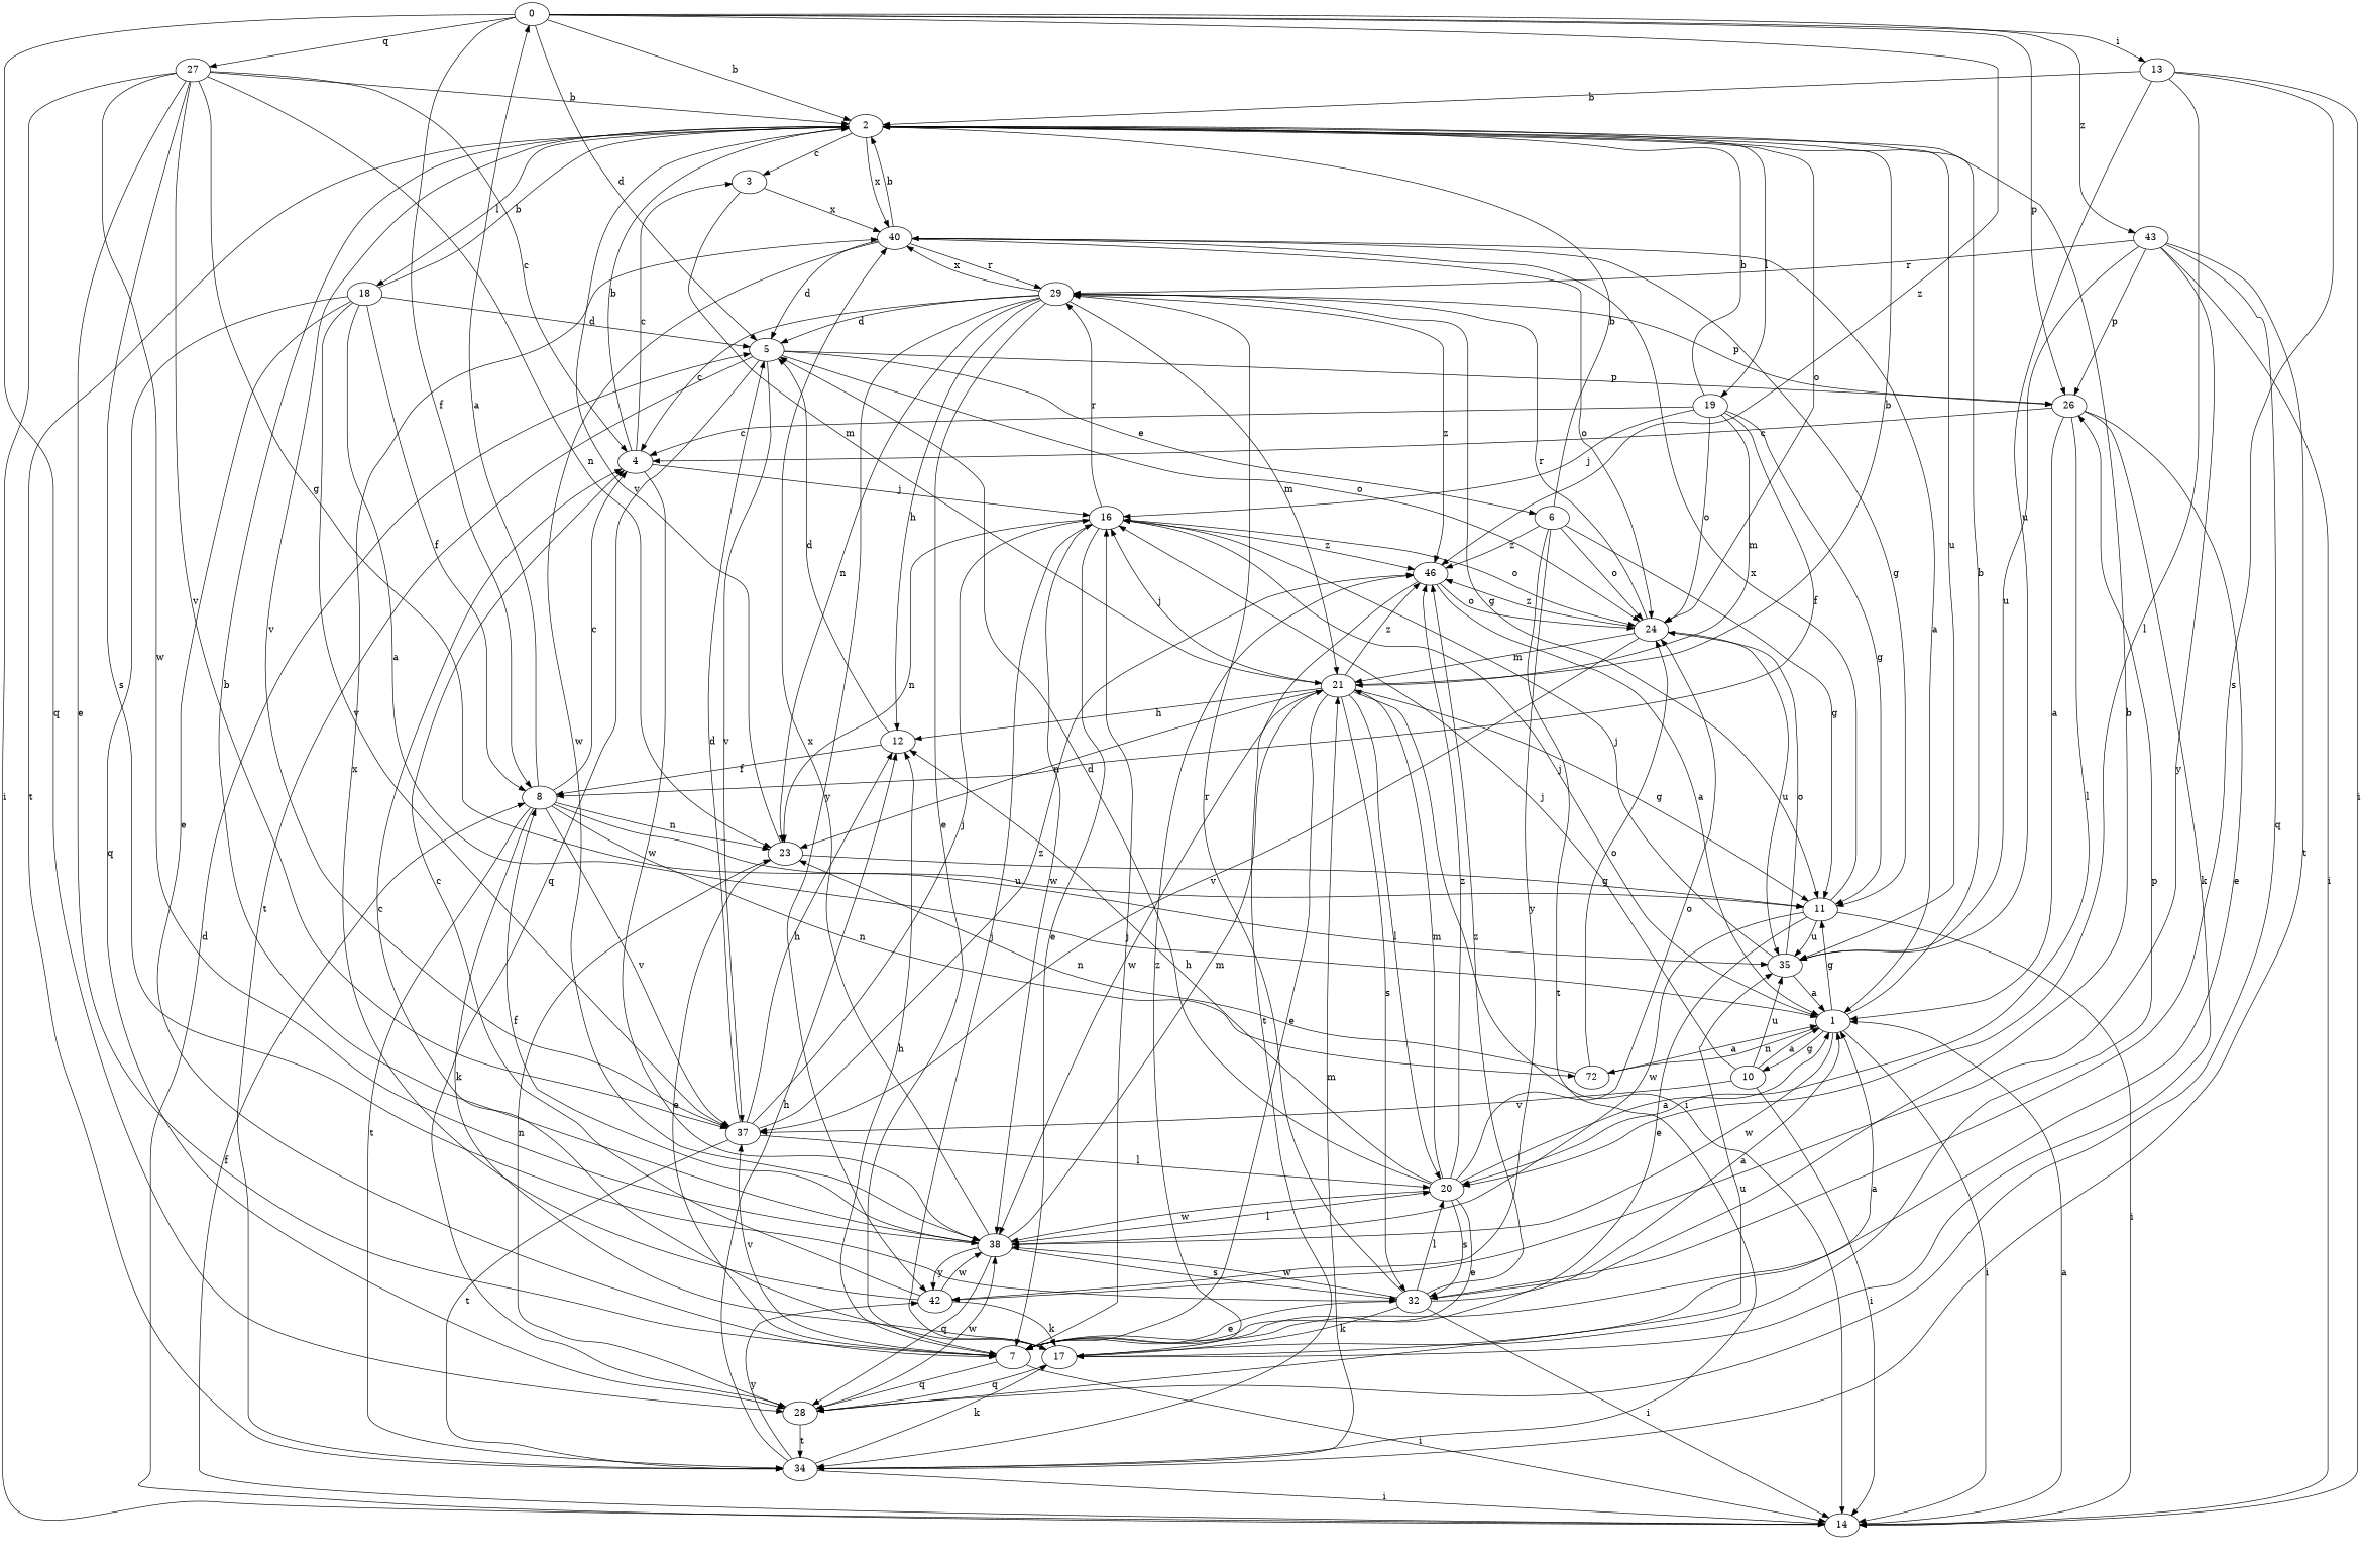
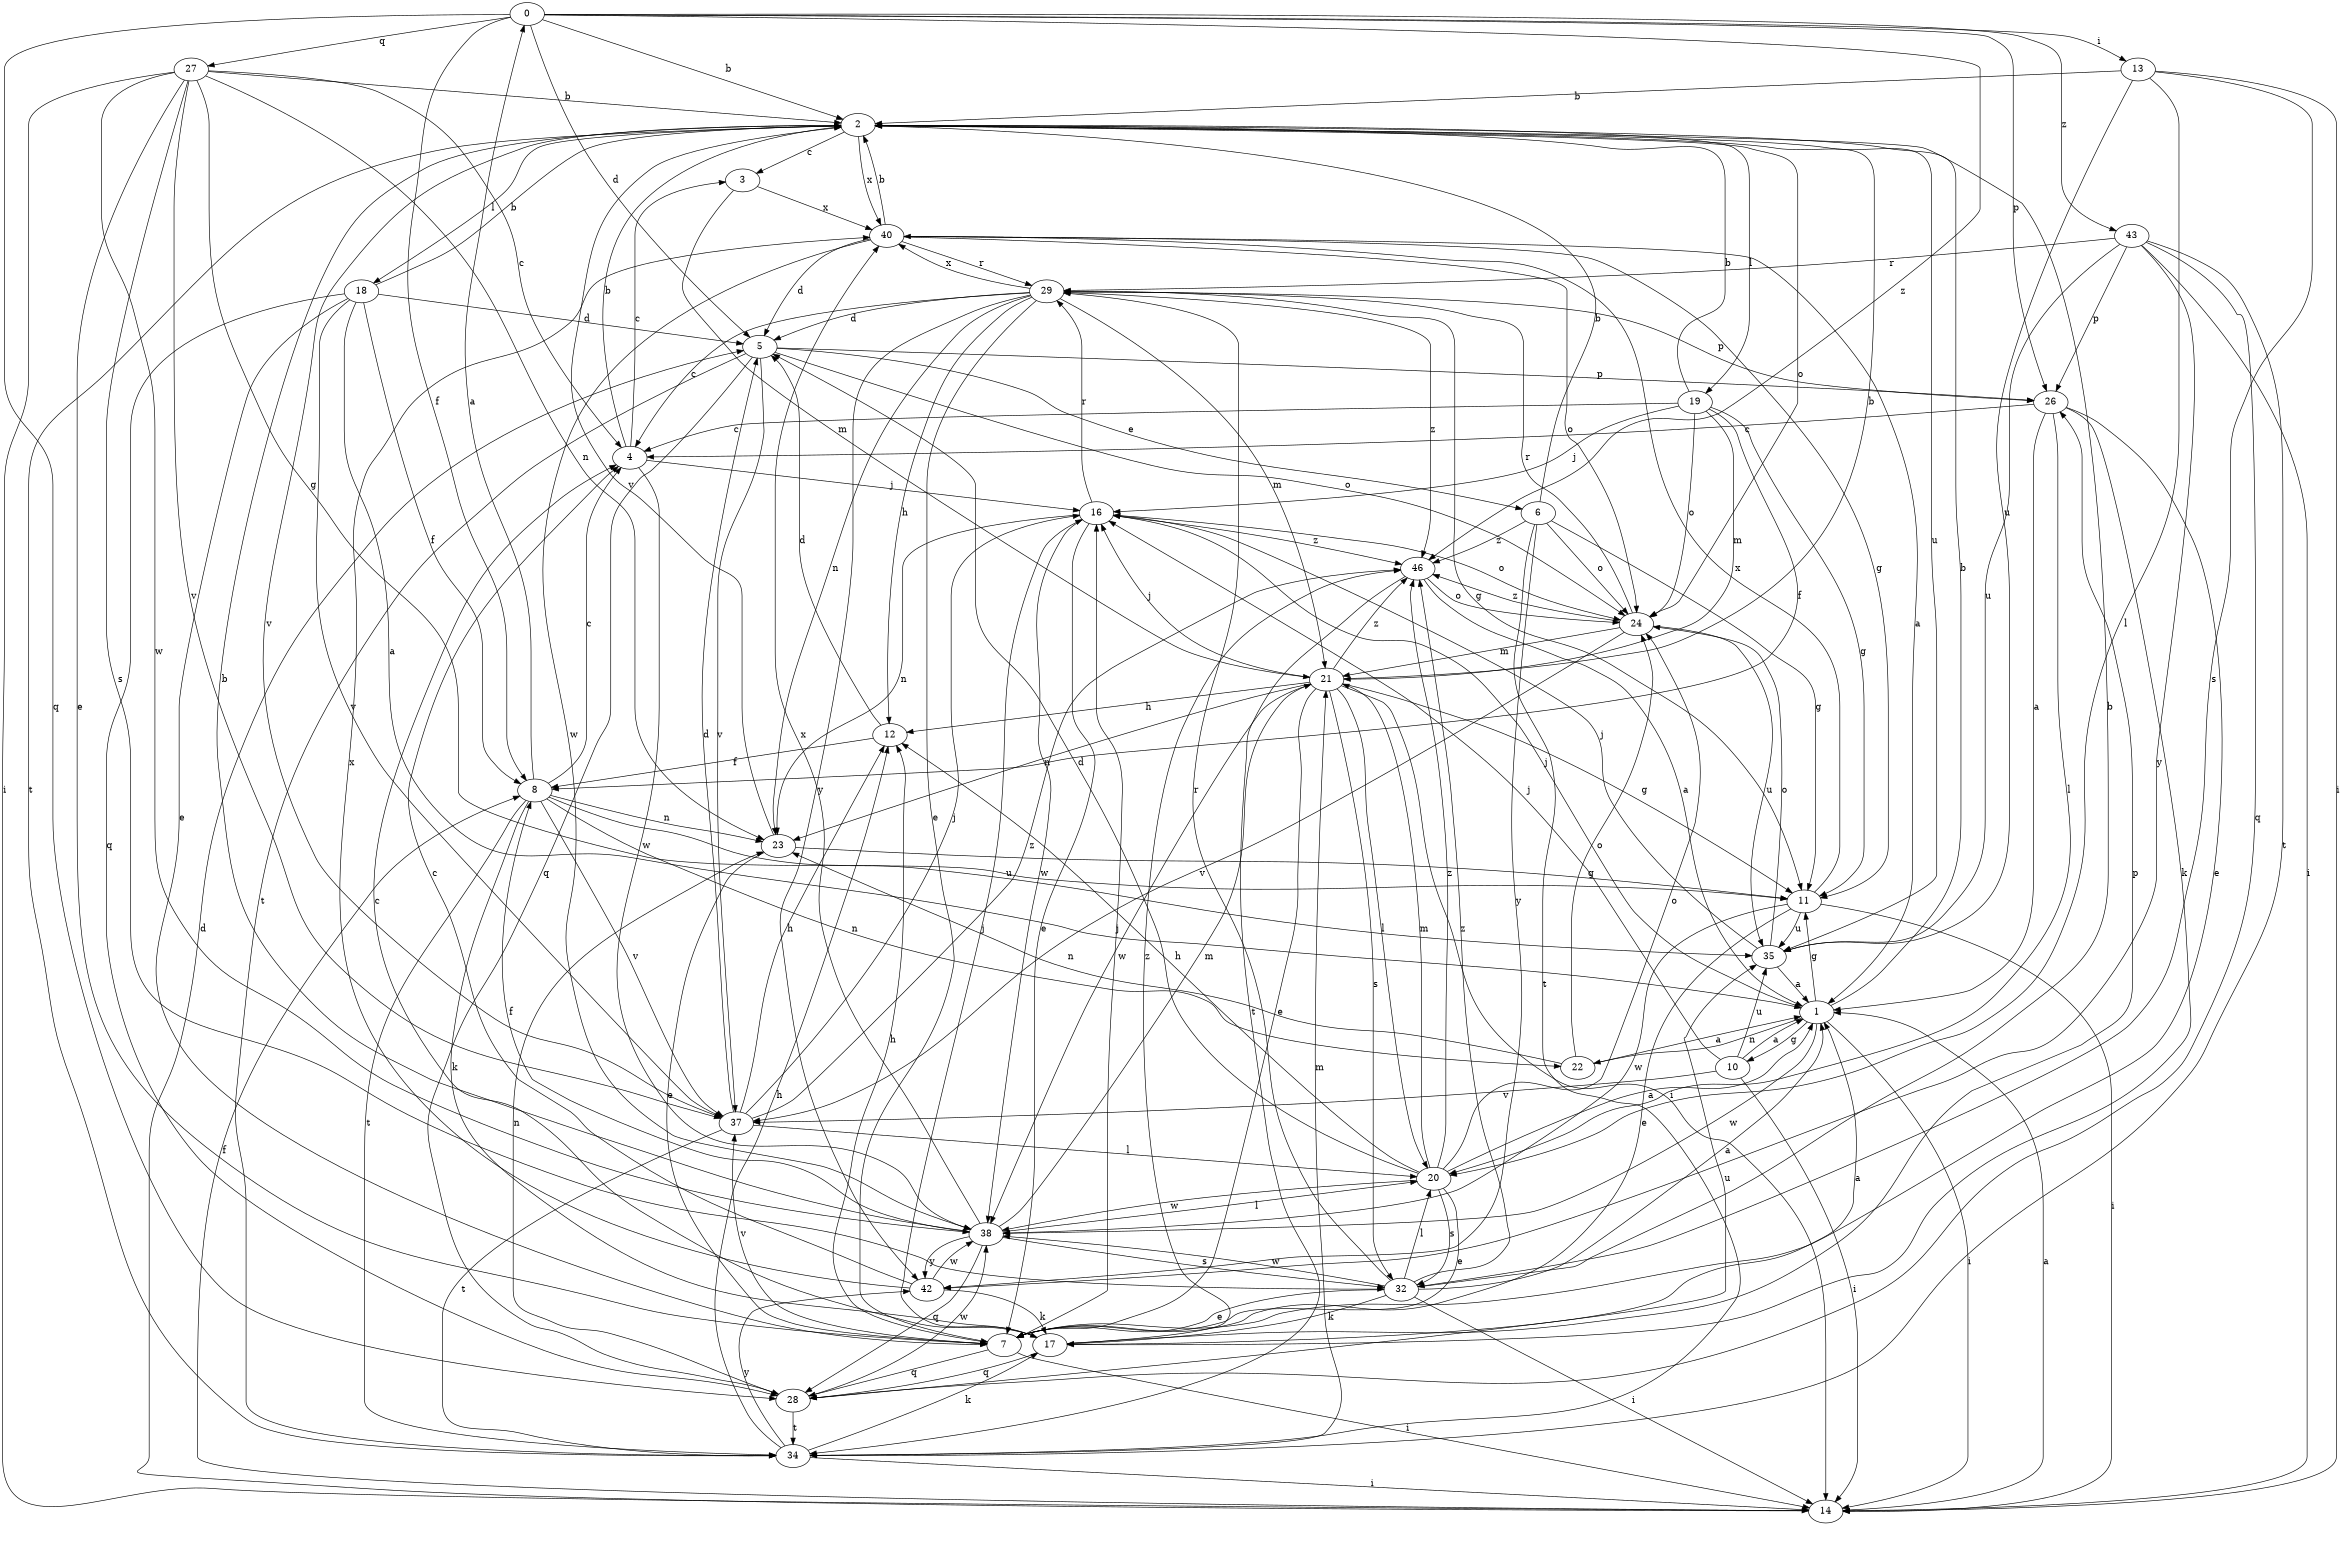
  strict digraph {
    0
    2
    5
    8
    13
    26
    27
    28
    43
    46
    3
    18
    19
    24
    34
    35
    37
    40
    6
-   22 [label=72]
+   22
    4
    17
    23
    14
    20
    32
    1
    7
    11
    38
    42
    29
    10
    16
    21
    12
    0 -> 2 [label=b]
    0 -> 5 [label=d]
    0 -> 8 [label=f]
    0 -> 13 [label=i]
    0 -> 26 [label=p]
    0 -> 27 [label=q]
    0 -> 28 [label=q]
    0 -> 43 [label=z]
    0 -> 46 [label=z]
    2 -> 3 [label=c]
    2 -> 18 [label=l]
    2 -> 19 [label=l]
    2 -> 24 [label=o]
    2 -> 34 [label=t]
    2 -> 35 [label=u]
    2 -> 37 [label=v]
    2 -> 40 [label=x]
    5 -> 26 [label=p]
    5 -> 28 [label=q]
    5 -> 24 [label=o]
    5 -> 34 [label=t]
    5 -> 37 [label=v]
    5 -> 6 [label=e]
    8 -> 0 [label=a]
    8 -> 34 [label=t]
    8 -> 35 [label=u]
    8 -> 37 [label=v]
    8 -> 22 [label=n]
    8 -> 4 [label=c]
    8 -> 17 [label=k]
    8 -> 23 [label=n]
    13 -> 2 [label=b]
    13 -> 35 [label=u]
    13 -> 14 [label=i]
    13 -> 20 [label=l]
    13 -> 32 [label=s]
    26 -> 4 [label=c]
    26 -> 17 [label=k]
    26 -> 20 [label=l]
    26 -> 1 [label=a]
    26 -> 7 [label=e]
    27 -> 2 [label=b]
    27 -> 37 [label=v]
    27 -> 4 [label=c]
    27 -> 23 [label=n]
    27 -> 14 [label=i]
    27 -> 32 [label=s]
    27 -> 7 [label=e]
    27 -> 11 [label=g]
    27 -> 38 [label=w]
    28 -> 34 [label=t]
    28 -> 35 [label=u]
    28 -> 23 [label=n]
    28 -> 38 [label=w]
    43 -> 26 [label=p]
    43 -> 28 [label=q]
    43 -> 34 [label=t]
    43 -> 35 [label=u]
    43 -> 14 [label=i]
    43 -> 42 [label=y]
    43 -> 29 [label=r]
    46 -> 24 [label=o]
    46 -> 34 [label=t]
    46 -> 1 [label=a]
    3 -> 40 [label=x]
    3 -> 21 [label=m]
    18 -> 2 [label=b]
    18 -> 5 [label=d]
    18 -> 8 [label=f]
    18 -> 28 [label=q]
    18 -> 37 [label=v]
    18 -> 1 [label=a]
    18 -> 7 [label=e]
    19 -> 2 [label=b]
    19 -> 8 [label=f]
    19 -> 24 [label=o]
    19 -> 4 [label=c]
    19 -> 11 [label=g]
    19 -> 16 [label=j]
    19 -> 21 [label=m]
    24 -> 46 [label=z]
    24 -> 35 [label=u]
    24 -> 37 [label=v]
    24 -> 29 [label=r]
    24 -> 21 [label=m]
    34 -> 17 [label=k]
    34 -> 14 [label=i]
    34 -> 42 [label=y]
    34 -> 21 [label=m]
    34 -> 12 [label=h]
    35 -> 24 [label=o]
    35 -> 1 [label=a]
    35 -> 16 [label=j]
    37 -> 5 [label=d]
    37 -> 46 [label=z]
    37 -> 34 [label=t]
    37 -> 20 [label=l]
    37 -> 16 [label=j]
    37 -> 12 [label=h]
    40 -> 2 [label=b]
    40 -> 5 [label=d]
    40 -> 24 [label=o]
    40 -> 1 [label=a]
    40 -> 11 [label=g]
    40 -> 38 [label=w]
    40 -> 29 [label=r]
    6 -> 2 [label=b]
    6 -> 46 [label=z]
    6 -> 24 [label=o]
    6 -> 34 [label=t]
    6 -> 11 [label=g]
    6 -> 42 [label=y]
    22 -> 24 [label=o]
    22 -> 23 [label=n]
    22 -> 1 [label=a]
    4 -> 2 [label=b]
    4 -> 3 [label=c]
    4 -> 38 [label=w]
    4 -> 16 [label=j]
    17 -> 26 [label=p]
    17 -> 28 [label=q]
    17 -> 46 [label=z]
    17 -> 4 [label=c]
    17 -> 1 [label=a]
    17 -> 16 [label=j]
    23 -> 2 [label=v]
    23 -> 7 [label=e]
    23 -> 11 [label=g]
    14 -> 5 [label=d]
    14 -> 8 [label=f]
    14 -> 1 [label=a]
    20 -> 5 [label=d]
    20 -> 46 [label=z]
    20 -> 24 [label=o]
    20 -> 32 [label=s]
    20 -> 1 [label=a]
    20 -> 7 [label=e]
    20 -> 38 [label=w]
    20 -> 21 [label=m]
    20 -> 12 [label=h]
    32 -> 2 [label=b]
    32 -> 46 [label=z]
    32 -> 17 [label=k]
    32 -> 14 [label=i]
    32 -> 20 [label=l]
    32 -> 1 [label=a]
    32 -> 7 [label=e]
    32 -> 38 [label=w]
    32 -> 29 [label=r]
    1 -> 2 [label=b]
    1 -> 22 [label=n]
    1 -> 14 [label=i]
    1 -> 11 [label=g]
    1 -> 38 [label=w]
    1 -> 10 [label=g]
    1 -> 16 [label=j]
    7 -> 28 [label=q]
    7 -> 37 [label=v]
    7 -> 14 [label=i]
    7 -> 16 [label=j]
    7 -> 12 [label=h]
    11 -> 35 [label=u]
    11 -> 40 [label=x]
    11 -> 14 [label=i]
    11 -> 7 [label=e]
    11 -> 38 [label=w]
    38 -> 2 [label=b]
    38 -> 8 [label=f]
    38 -> 28 [label=q]
    38 -> 40 [label=x]
    38 -> 20 [label=l]
    38 -> 32 [label=s]
    38 -> 42 [label=y]
    38 -> 21 [label=m]
    42 -> 40 [label=x]
    42 -> 4 [label=c]
    42 -> 17 [label=k]
    42 -> 38 [label=w]
    29 -> 5 [label=d]
    29 -> 26 [label=p]
    29 -> 46 [label=z]
    29 -> 40 [label=x]
    29 -> 4 [label=c]
    29 -> 23 [label=n]
    29 -> 7 [label=e]
    29 -> 11 [label=g]
    29 -> 42 [label=y]
    29 -> 21 [label=m]
    29 -> 12 [label=h]
    10 -> 35 [label=u]
    10 -> 37 [label=v]
    10 -> 14 [label=i]
    10 -> 1 [label=a]
    10 -> 16 [label=j]
    16 -> 46 [label=z]
    16 -> 24 [label=o]
    16 -> 23 [label=n]
    16 -> 7 [label=e]
    16 -> 38 [label=w]
    16 -> 29 [label=r]
    21 -> 2 [label=b]
    21 -> 46 [label=z]
    21 -> 23 [label=n]
    21 -> 14 [label=i]
    21 -> 20 [label=l]
    21 -> 32 [label=s]
    21 -> 7 [label=e]
    21 -> 11 [label=g]
    21 -> 38 [label=w]
    21 -> 16 [label=j]
    21 -> 12 [label=h]
    12 -> 5 [label=d]
    12 -> 8 [label=f]
  }
